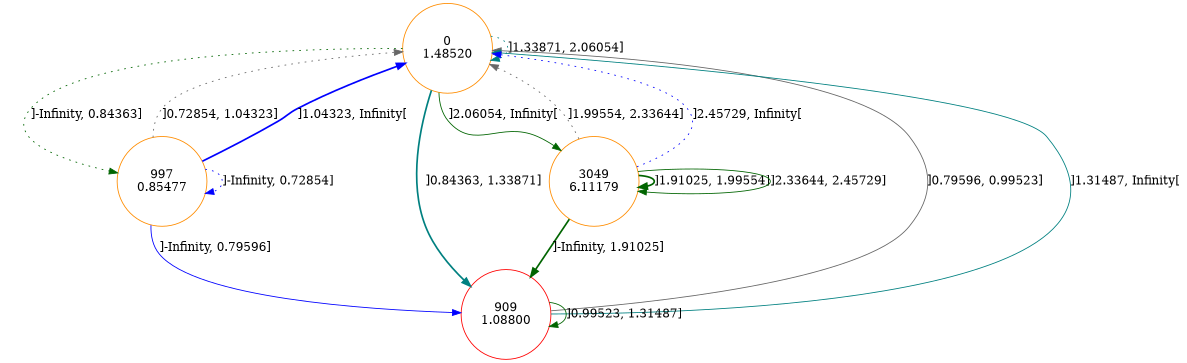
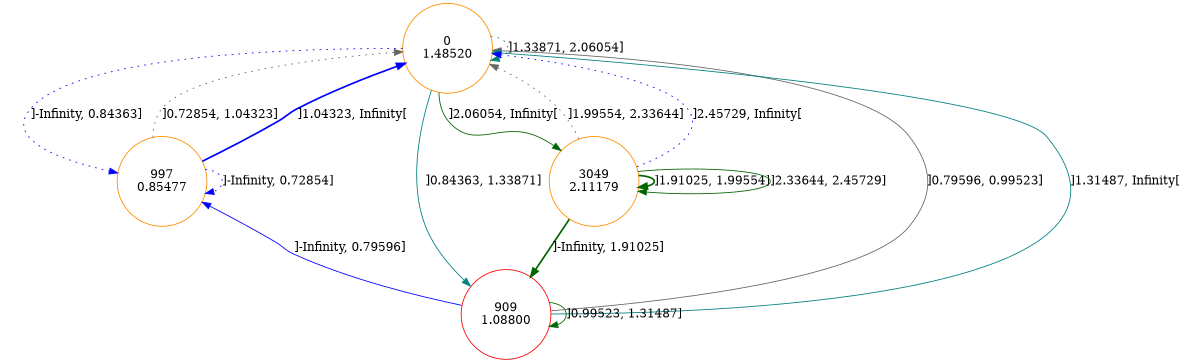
  digraph {
    node [color=darkorange shape=circle]
    edge [color=blue style=dotted]
    n1 [label="0\n1.48520"]
    n2 [label="997\n0.85477"]
    n3 [color=red label="909\n1.08800"]
-   n4 [label="3049\n6.11179"]
+   n4 [label="3049\n2.11179"]
    n1 -> n1 [color=teal label="]1.33871, 2.06054]"]
-   n1 -> n2 [color=darkgreen label="]-Infinity, 0.84363]"]
-   n1 -> n3 [color=teal label="]0.84363, 1.33871]" style=bold]
+   n1 -> n2 [label="]-Infinity, 0.84363]"]
+   n1 -> n3 [color=teal label="]0.84363, 1.33871]" style=solid]
    n1 -> n4 [color=darkgreen label="]2.06054, Infinity[" style=solid]
    n2 -> n1 [color=gray40 label="]0.72854, 1.04323]"]
    n2 -> n1 [label="]1.04323, Infinity[" style=bold]
    n2 -> n2 [label="]-Infinity, 0.72854]"]
    n3 -> n1 [color=gray40 label="]0.79596, 0.99523]" style=solid]
    n3 -> n1 [color=teal label="]1.31487, Infinity[" style=solid]
-   n2 -> n3 [label="]-Infinity, 0.79596]" style=solid]
+   n3 -> n2 [label="]-Infinity, 0.79596]" style=solid]
    n3 -> n3 [color=darkgreen label="]0.99523, 1.31487]" style=solid]
    n4 -> n1 [color=gray40 label="]1.99554, 2.33644]"]
    n4 -> n1 [label="]2.45729, Infinity["]
    n4 -> n3 [color=darkgreen label="]-Infinity, 1.91025]" style=bold]
    n4 -> n4 [color=darkgreen label="]1.91025, 1.99554]" style=bold]
    n4 -> n4 [color=darkgreen label="]2.33644, 2.45729]" style=solid]
  }
